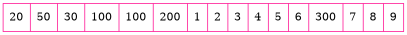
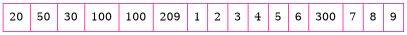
  digraph {
    rankdir=LR
-   n1 [label="{ 20|50|30|100|100|200|1|2|3|4|5|6|300|7|8|9}" shape=record color=deeppink]
+   n1 [label="{ 20|50|30|100|100|209|1|2|3|4|5|6|300|7|8|9}" shape=record color=deeppink]
  }
